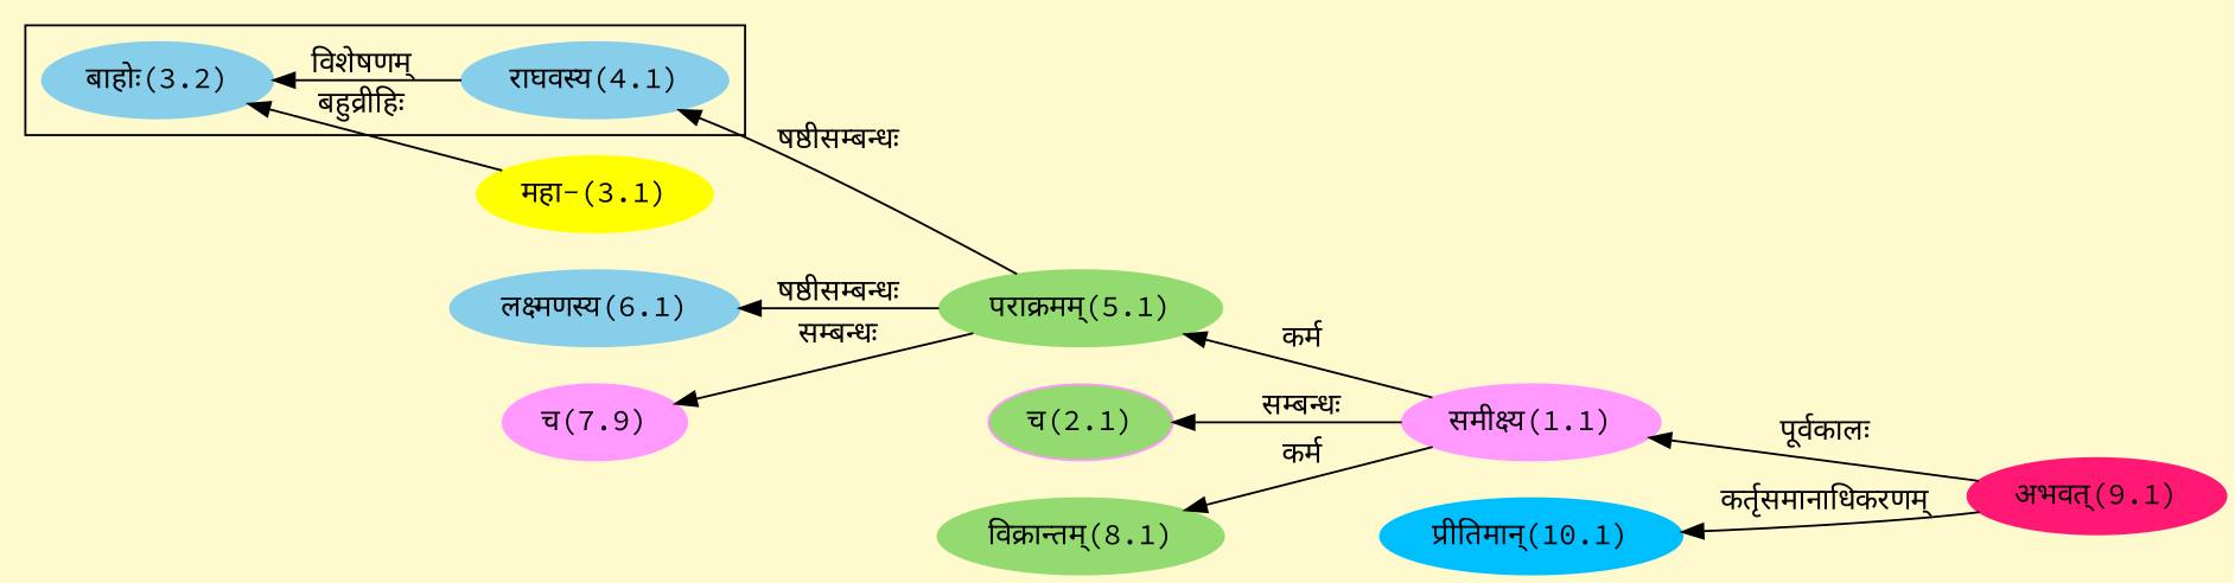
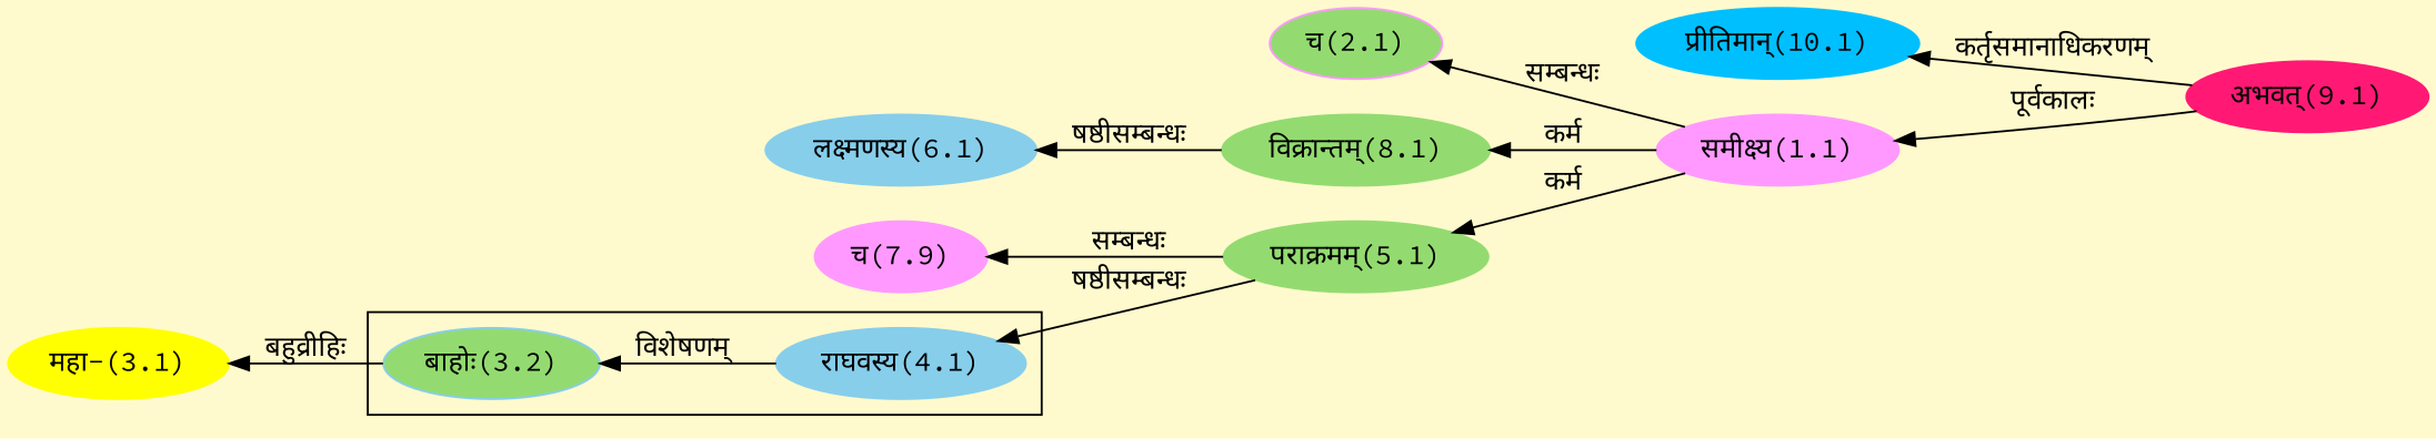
  digraph {
    bgcolor=lemonchiffon1
    compound=true
    fontname="Source Code Pro"
    rankdir=LR
    node [color="#87CEEB" fontname="Source Code Pro" style=filled]
    edge [dir=back fontname="Source Code Pro"]
-   n1 [label="बाहोः(3.2)"]
+   n1 [label="बाहोः(3.2)" fillcolor="#93DB70"]
    n2 [label="राघवस्य(4.1)"]
    n3 [color="#93DB70" label="पराक्रमम्(5.1)"]
    n4 [color="#FF99FF" label="समीक्ष्य(1.1)"]
    n5 [color="#FF1975" label="अभवत्(9.1)"]
    n6 [color="#FF99FF" fillcolor="#93DB70" label="च(2.1)"]
    n7 [color="#FFFF00" label="महा-(3.1)"]
    n8 [label="लक्ष्मणस्य(6.1)"]
    n9 [color="#93DB70" label="विक्रान्तम्(8.1)"]
    n10 [color="#FF99FF" label="च(7.9)"]
    n11 [color="#00BFFF" label="प्रीतिमान्(10.1)"]
    subgraph cluster_1 {
      n1
      n2
    }
    n1 -> n2 [label="विशेषणम्"]
    n2 -> n3 [label="षष्ठीसम्बन्धः"]
    n3 -> n4 [label="कर्म"]
    n4 -> n5 [label="पूर्वकालः"]
    n6 -> n4 [label="सम्बन्धः"]
-   n1 -> n7 [label="बहुव्रीहिः"]
-   n8 -> n3 [label="षष्ठीसम्बन्धः"]
+   n7 -> n1 [label="बहुव्रीहिः"]
+   n8 -> n9 [label="षष्ठीसम्बन्धः"]
    n9 -> n4 [label="कर्म"]
    n10 -> n3 [label="सम्बन्धः"]
    n11 -> n5 [label="कर्तृसमानाधिकरणम्"]
  }
